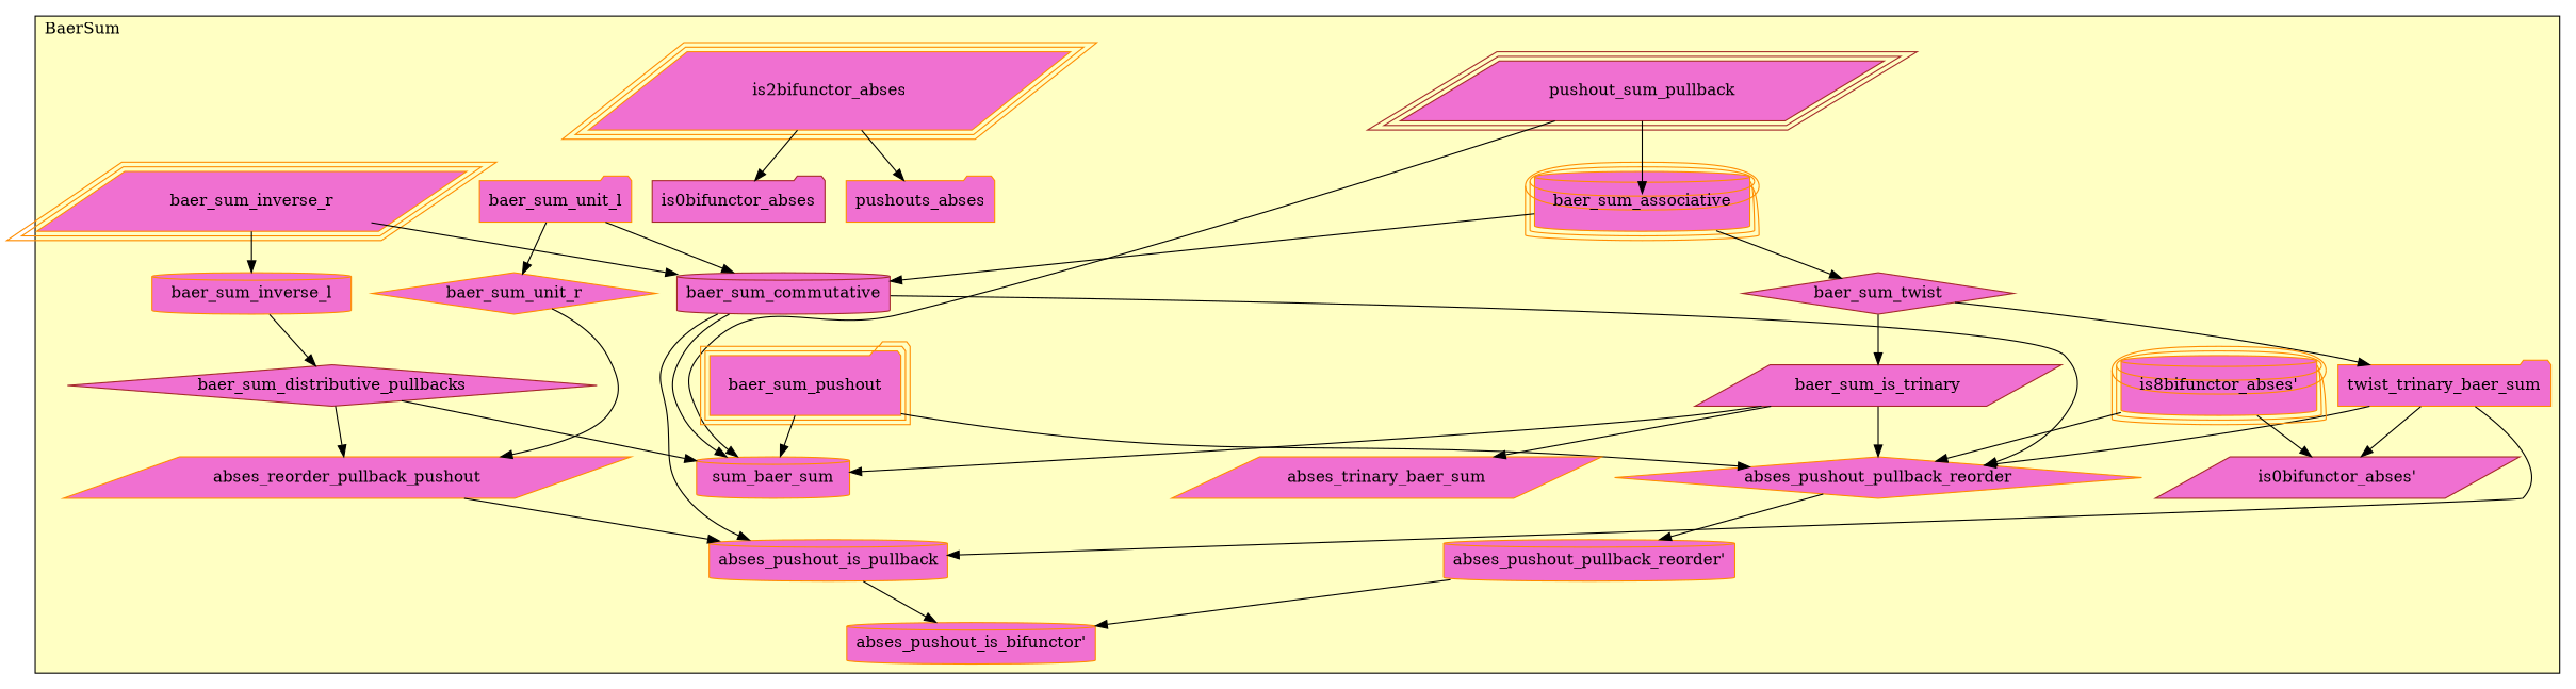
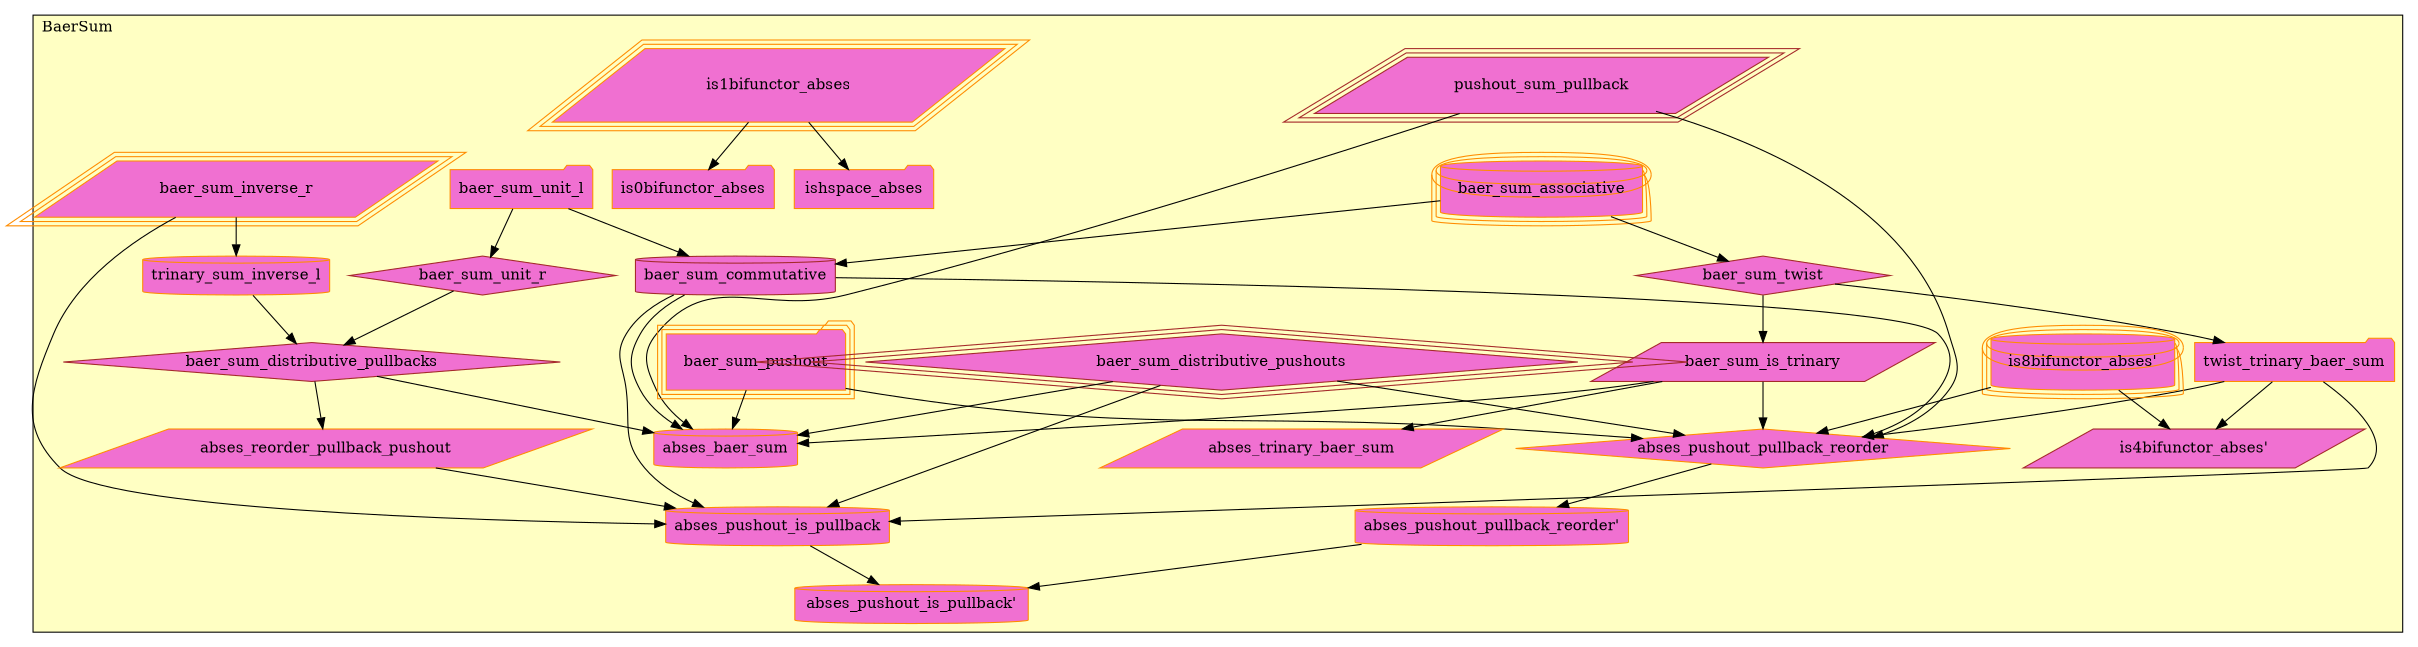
  digraph {
    node [color=darkorange fillcolor="#F070D1" shape=cylinder style=filled]
    n1 [color=brown label=pushout_sum_pullback peripheries=3 shape=parallelogram]
    n2 [label=baer_sum_pushout peripheries=3 shape=folder]
-   n3 [label=is2bifunctor_abses peripheries=3 shape=parallelogram]
-   n4 [color=brown label=is0bifunctor_abses shape=folder]
-   n5 [label=pushouts_abses shape=folder]
+   n3 [label=is1bifunctor_abses peripheries=3 shape=parallelogram]
+   n4 [label=is0bifunctor_abses shape=folder]
+   n5 [label=ishspace_abses shape=folder]
    n6 [label=baer_sum_associative peripheries=3]
    n7 [color=brown label=baer_sum_twist shape=diamond]
    n8 [label=twist_trinary_baer_sum shape=folder]
    n9 [color=brown label=baer_sum_is_trinary shape=parallelogram]
    n10 [label=abses_trinary_baer_sum shape=parallelogram]
+   n11 [color=brown label=baer_sum_distributive_pushouts peripheries=3 shape=diamond]
    n12 [label=baer_sum_inverse_r peripheries=3 shape=parallelogram]
-   n13 [label=baer_sum_inverse_l]
+   n13 [label=trinary_sum_inverse_l]
    n14 [label=baer_sum_unit_l shape=folder]
-   n15 [label=baer_sum_unit_r shape=diamond]
+   n15 [color=brown label=baer_sum_unit_r shape=diamond]
    n16 [color=brown label=baer_sum_commutative]
    n17 [color=brown label=baer_sum_distributive_pullbacks shape=diamond]
    n18 [label=abses_reorder_pullback_pushout shape=parallelogram]
    n19 [label="is8bifunctor_abses'" peripheries=3]
-   n20 [color=brown label="is0bifunctor_abses'" shape=parallelogram]
+   n20 [color=brown label="is4bifunctor_abses'" shape=parallelogram]
    n21 [label=abses_pushout_pullback_reorder shape=diamond]
    n22 [label="abses_pushout_pullback_reorder'"]
    n23 [label=abses_pushout_is_pullback]
-   n24 [label="abses_pushout_is_bifunctor'"]
-   n25 [label=sum_baer_sum]
+   n24 [label="abses_pushout_is_pullback'"]
+   n25 [label=abses_baer_sum]
    subgraph cluster_1 {
      fillcolor="#FFFFC3"
      label=BaerSum
      labeljust=l
      style=filled
      n1
      n2
      n3
      n4
      n5
      n6
      n7
      n8
      n9
      n10
+     n11
      n12
      n13
      n14
      n15
      n16
      n17
      n18
      n19
      n20
      n21
      n22
      n23
      n24
      n25
    }
-   n1 -> n6
+   n1 -> n21
    n1 -> n25
    n2 -> n21
    n2 -> n25
    n3 -> n4
    n3 -> n5
    n6 -> n7
    n6 -> n16
    n7 -> n8
    n7 -> n9
    n8 -> n20
    n8 -> n21
    n8 -> n23
    n9 -> n10
    n9 -> n21
    n9 -> n25
+   n11 -> n21
+   n11 -> n23
+   n11 -> n25
    n12 -> n13
-   n12 -> n16
+   n12 -> n23
    n13 -> n17
    n14 -> n15
    n14 -> n16
-   n15 -> n18
+   n15 -> n17
    n16 -> n21
    n16 -> n23
    n16 -> n25
    n17 -> n18
    n17 -> n25
    n18 -> n23
    n19 -> n20
    n19 -> n21
    n21 -> n22
    n22 -> n24
    n23 -> n24
  }
